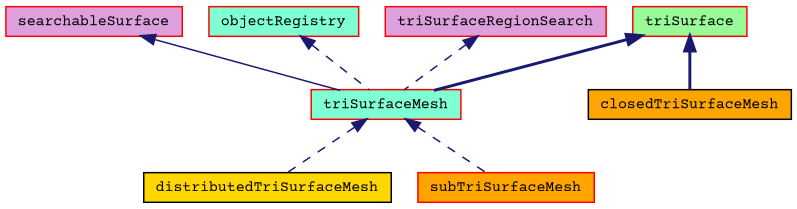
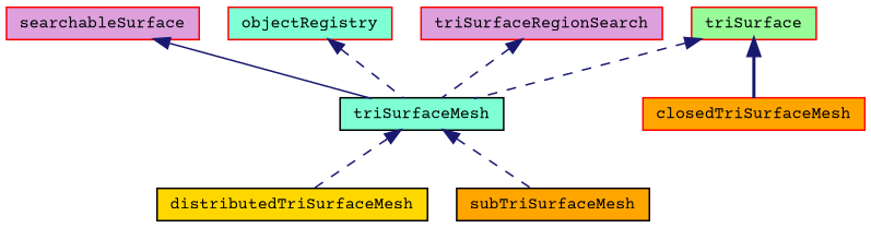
  digraph {
    fontname="Courier Prime"
    node [color=black fillcolor=aquamarine fontname="Courier Prime" fontsize=10 shape=record style=filled]
    edge [color=midnightblue dir=back fontname="Courier Prime" fontsize=10 labelfontname=Helvetica labelfontsize=10 style=dashed]
-   n1 [color=red fontcolor=black height=0.2 label=triSurfaceMesh width=0.4]
+   n1 [fontcolor=black height=0.2 label=triSurfaceMesh width=0.4]
    n2 [fillcolor=gold height=0.2 label=distributedTriSurfaceMesh width=0.4]
-   n3 [color=red fillcolor=orange height=0.2 label=subTriSurfaceMesh width=0.4]
-   n4 [fillcolor=orange height=0.2 label=closedTriSurfaceMesh width=0.4]
+   n3 [fillcolor=orange height=0.2 label=subTriSurfaceMesh width=0.4]
+   n4 [color=red fillcolor=orange height=0.2 label=closedTriSurfaceMesh width=0.4]
    n5 [color=red fillcolor=plum height=0.2 label=searchableSurface width=0.4]
    n6 [color=red height=0.2 label=objectRegistry width=0.4]
    n7 [color=red fillcolor=palegreen height=0.2 label=triSurface width=0.4]
    n8 [color=red fillcolor=plum height=0.2 label=triSurfaceRegionSearch width=0.4]
    n1 -> n2
    n1 -> n3
    n5 -> n1 [style=solid]
    n6 -> n1
-   n7 -> n1 [style=bold]
+   n7 -> n1
    n7 -> n4 [style=bold]
    n8 -> n1
  }
